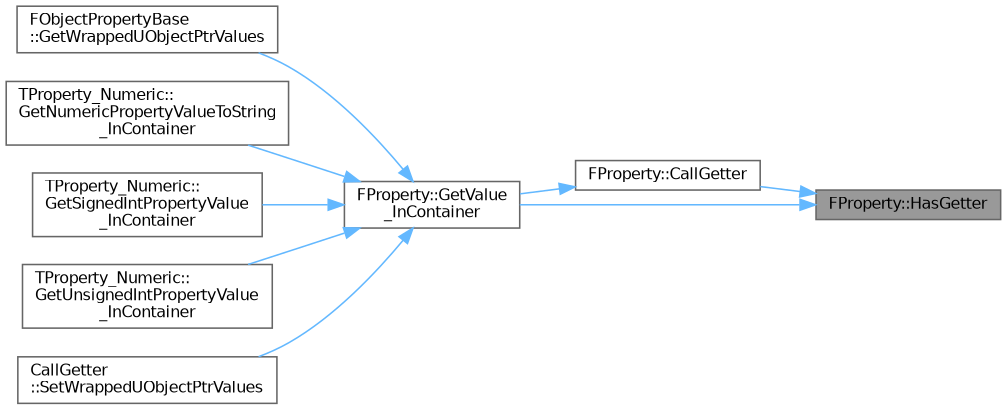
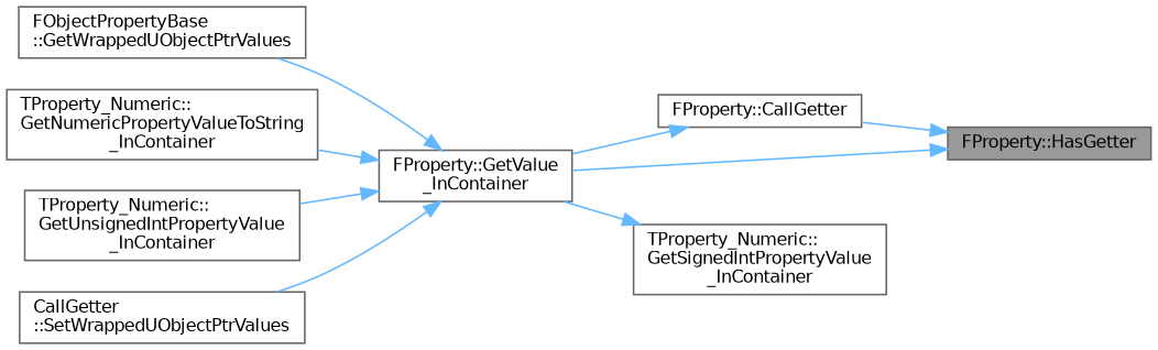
  digraph {
    rankdir=RL
    node [color=grey40 fillcolor=white fontname=Helvetica fontsize=10 shape=box style=filled]
    edge [color=steelblue1 dir=back fontname=Helvetica fontsize=10 labelfontname=Helvetica labelfontsize=10 style=solid]
    n1 [color=gray40 fillcolor=grey60 fontcolor=black height=0.2 label="FProperty::HasGetter" width=0.4]
    n2 [height=0.2 label="FProperty::CallGetter" width=0.4]
    n3 [height=0.2 label="FProperty::GetValue\l_InContainer" width=0.4]
    n4 [height=0.2 label="FObjectPropertyBase\l::GetWrappedUObjectPtrValues" width=0.4]
    n5 [height=0.2 label="TProperty_Numeric::\lGetNumericPropertyValueToString\l_InContainer" width=0.4]
    n6 [height=0.2 label="TProperty_Numeric::\lGetSignedIntPropertyValue\l_InContainer" width=0.4]
    n7 [height=0.2 label="TProperty_Numeric::\lGetUnsignedIntPropertyValue\l_InContainer" width=0.4]
    n8 [height=0.2 label="CallGetter\l::SetWrappedUObjectPtrValues" width=0.4]
    n1 -> n2
    n1 -> n3
    n2 -> n3
    n3 -> n4
    n3 -> n5
-   n3 -> n6
+   n6 -> n3
    n3 -> n7
    n3 -> n8
  }
